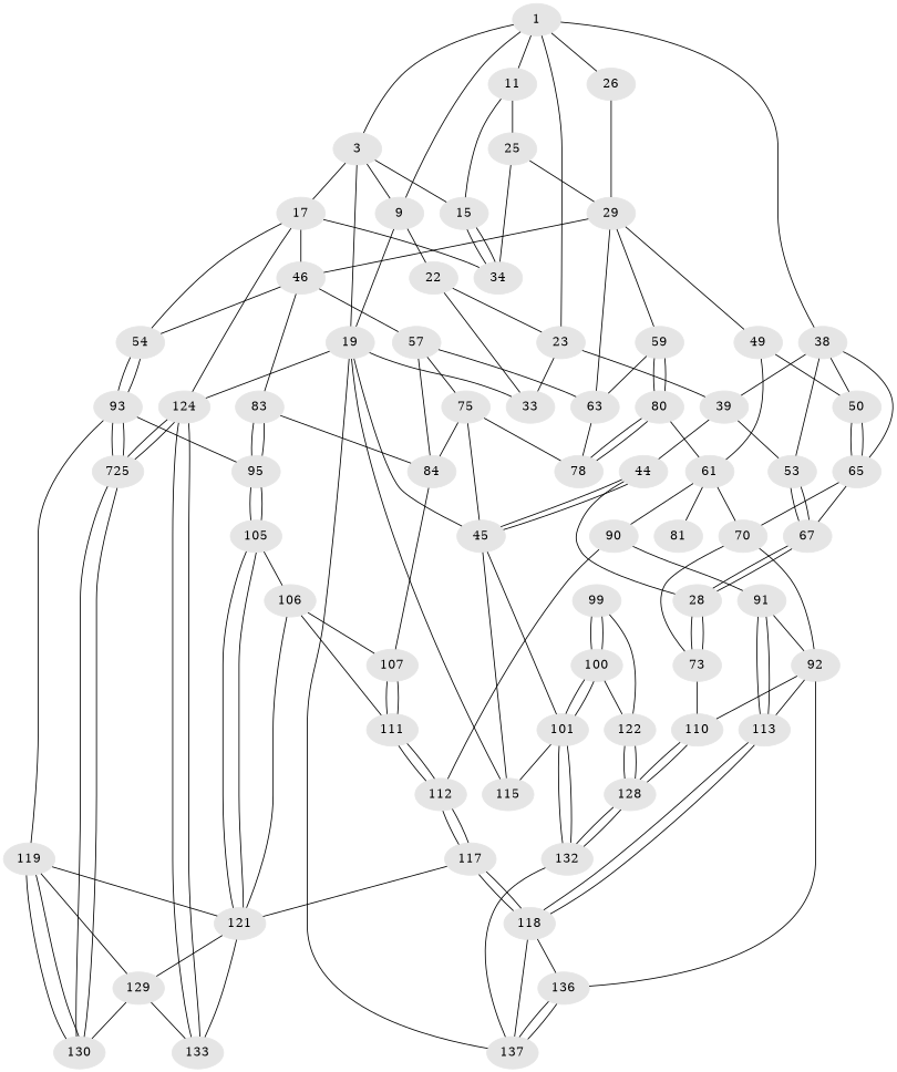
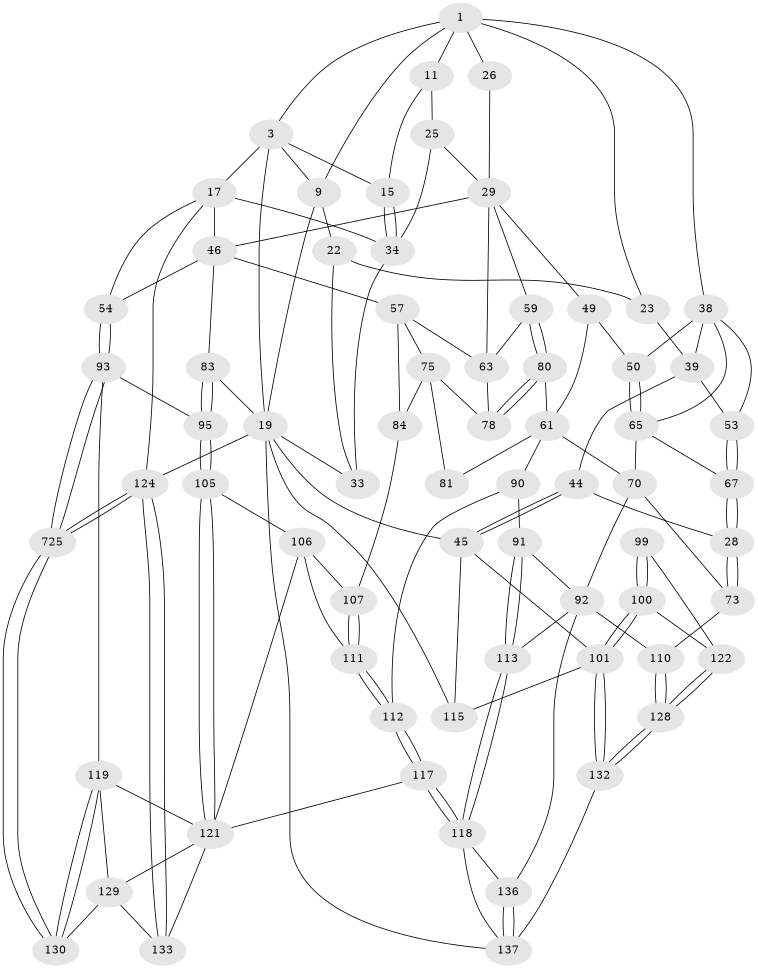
  graph {
    node [color=gray90 style=filled]
    1 [super="+2+5"]
    3 [super="+14+4"]
    9 [super="+10"]
    11 [super="+16+12"]
    23 [super="+36"]
    26 [super="+32"]
    38 [super="+41"]
    15
    17 [super="+18+35"]
    19 [super="+116+20"]
    22 [super="+24"]
    25 [super="+28"]
    33
    39 [super="+42"]
    29 [super="+48+30"]
    50
    53
    65 [super="+66"]
    34
    46 [super="+47+55"]
    54
    124
    45 [super="+103"]
    115
    137 [super="+138"]
    57 [super="+58+74"]
    83
    93 [super="+94"]
    n29 [label=725]
    133
    101 [super="+102"]
    44 [super="+69"]
    49
    59
    63 [super="+64"]
    61 [super="+79+62"]
    n37 [label=80]
    78
    67
    70 [super="+71"]
    n41 [label=28]
    73 [super="+96"]
    132 [super="+139"]
    75 [super="+76+86"]
    84 [super="+88"]
    95
    81
    90 [super="+104"]
    119 [super="+120"]
    107
    92 [super="+109"]
    91
    112
    110
    113
    136
    128
    105
    111
    117 [super="+135"]
    118 [super="+140"]
    121 [super="+126"]
    129 [super="+131"]
    130
    106 [super="+123"]
    99 [super="+108"]
    100
    122
    1 -- 3
    1 -- 9
    1 -- 11 [weight=2]
    1 -- 23
    1 -- 26 [weight=2]
    1 -- 38
    3 -- 9
    3 -- 15
    3 -- 17 [weight=2]
    3 -- 19
    9 -- 19
    9 -- 22
    11 -- 15
    11 -- 25 [weight=2]
-   23 -- 33
+   34 -- 33
    23 -- 39 [weight=2]
    26 -- 29
    38 -- 39
    38 -- 50
    38 -- 53
    38 -- 65
    15 -- 34
    15 -- 34
    17 -- 34
    17 -- 46
    17 -- 54
    17 -- 124
    19 -- 33
    19 -- 124
    19 -- 45
    19 -- 115
    19 -- 137
    22 -- 23
    22 -- 33
    25 -- 29
    25 -- 34
    39 -- 53
    39 -- 44
    29 -- 46
    29 -- 49
    29 -- 59
    29 -- 63
    50 -- 65
    50 -- 65
    53 -- 67
    53 -- 67
    65 -- 67
    65 -- 70
    46 -- 54
    46 -- 57 [weight=2]
    46 -- 83
    54 -- 93
    54 -- 93
    124 -- n29
    124 -- n29
    124 -- 133
    124 -- 133
    45 -- 115
    45 -- 101
    57 -- 63
    57 -- 75
    57 -- 84
-   83 -- 84
+   83 -- 19
    83 -- 95
    83 -- 95
    93 -- n29
    93 -- n29
    93 -- 95
    93 -- 119
    n29 -- 130
    n29 -- 130
    101 -- 115
    101 -- 132 [weight=2]
    101 -- 132
    44 -- 45
    44 -- 45
    44 -- n41
    49 -- 50
    49 -- 61
    59 -- 63
    59 -- n37
    59 -- n37
    63 -- 78
    61 -- 70 [weight=2]
    61 -- 81
    61 -- 90
    n37 -- 61
    n37 -- 78
    n37 -- 78
    67 -- n41
    67 -- n41
    70 -- 73
    70 -- 92
    n41 -- 73
    n41 -- 73
    73 -- 110
    132 -- 137
    75 -- 78
    75 -- 84
-   75 -- 45 [weight=2]
+   75 -- 81 [weight=2]
    84 -- 107
    95 -- 105
    95 -- 105
    90 -- 91
    90 -- 112
    119 -- 121
    119 -- 129
    119 -- 130
    119 -- 130
    107 -- 111
    107 -- 111
    92 -- 110
    92 -- 113
    92 -- 136
    91 -- 92
    91 -- 113
    91 -- 113
    112 -- 117
    112 -- 117
    110 -- 128
    110 -- 128
    113 -- 118
    113 -- 118
    136 -- 137
    136 -- 137
    128 -- 132
    128 -- 132
    105 -- 121
    105 -- 121
    105 -- 106
    111 -- 112
    111 -- 112
    117 -- 118 [weight=2]
    117 -- 118
    117 -- 121
    118 -- 137
    118 -- 136
    121 -- 133
    121 -- 129
    129 -- 133
    129 -- 130
    106 -- 107
    106 -- 111
    106 -- 121
    99 -- 100
    99 -- 100
    99 -- 122
    100 -- 101
    100 -- 101
    100 -- 122
    122 -- 128
    122 -- 128
  }
